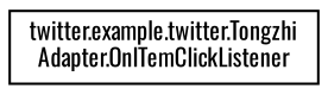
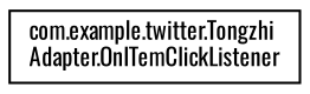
  digraph {
    rankdir=LR
    fontname=Oswald
-   n1 [color=black fillcolor=white fontname=Oswald fontsize=10 height=0.2 label="twitter.example.twitter.Tongzhi\lAdapter.OnITemClickListener" shape=record style=filled width=0.4]
+   n1 [color=black fillcolor=white fontname=Oswald fontsize=10 height=0.2 label="com.example.twitter.Tongzhi\lAdapter.OnITemClickListener" shape=record style=filled width=0.4]
  }
